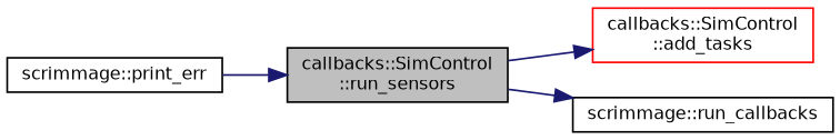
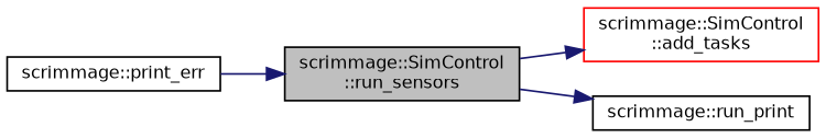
  digraph {
    rankdir=LR
    node [color=black fillcolor=white fontname=Helvetica fontsize=10 shape=record style=filled]
    edge [color=midnightblue fontname=Helvetica fontsize=10 labelfontname=Helvetica labelfontsize=10 style=solid]
-   n1 [fillcolor=grey75 fontcolor=black height=0.2 label="callbacks::SimControl\l::run_sensors" width=0.4]
-   n2 [color=red height=0.2 label="callbacks::SimControl\l::add_tasks" width=0.4]
-   n3 [height=0.2 label="scrimmage::run_callbacks" width=0.4]
+   n1 [fillcolor=grey75 fontcolor=black height=0.2 label="scrimmage::SimControl\l::run_sensors" width=0.4]
+   n2 [color=red height=0.2 label="scrimmage::SimControl\l::add_tasks" width=0.4]
+   n3 [height=0.2 label="scrimmage::run_print" width=0.4]
    n4 [height=0.2 label="scrimmage::print_err" width=0.4]
    n1 -> n2
    n1 -> n3
    n4 -> n1
  }
